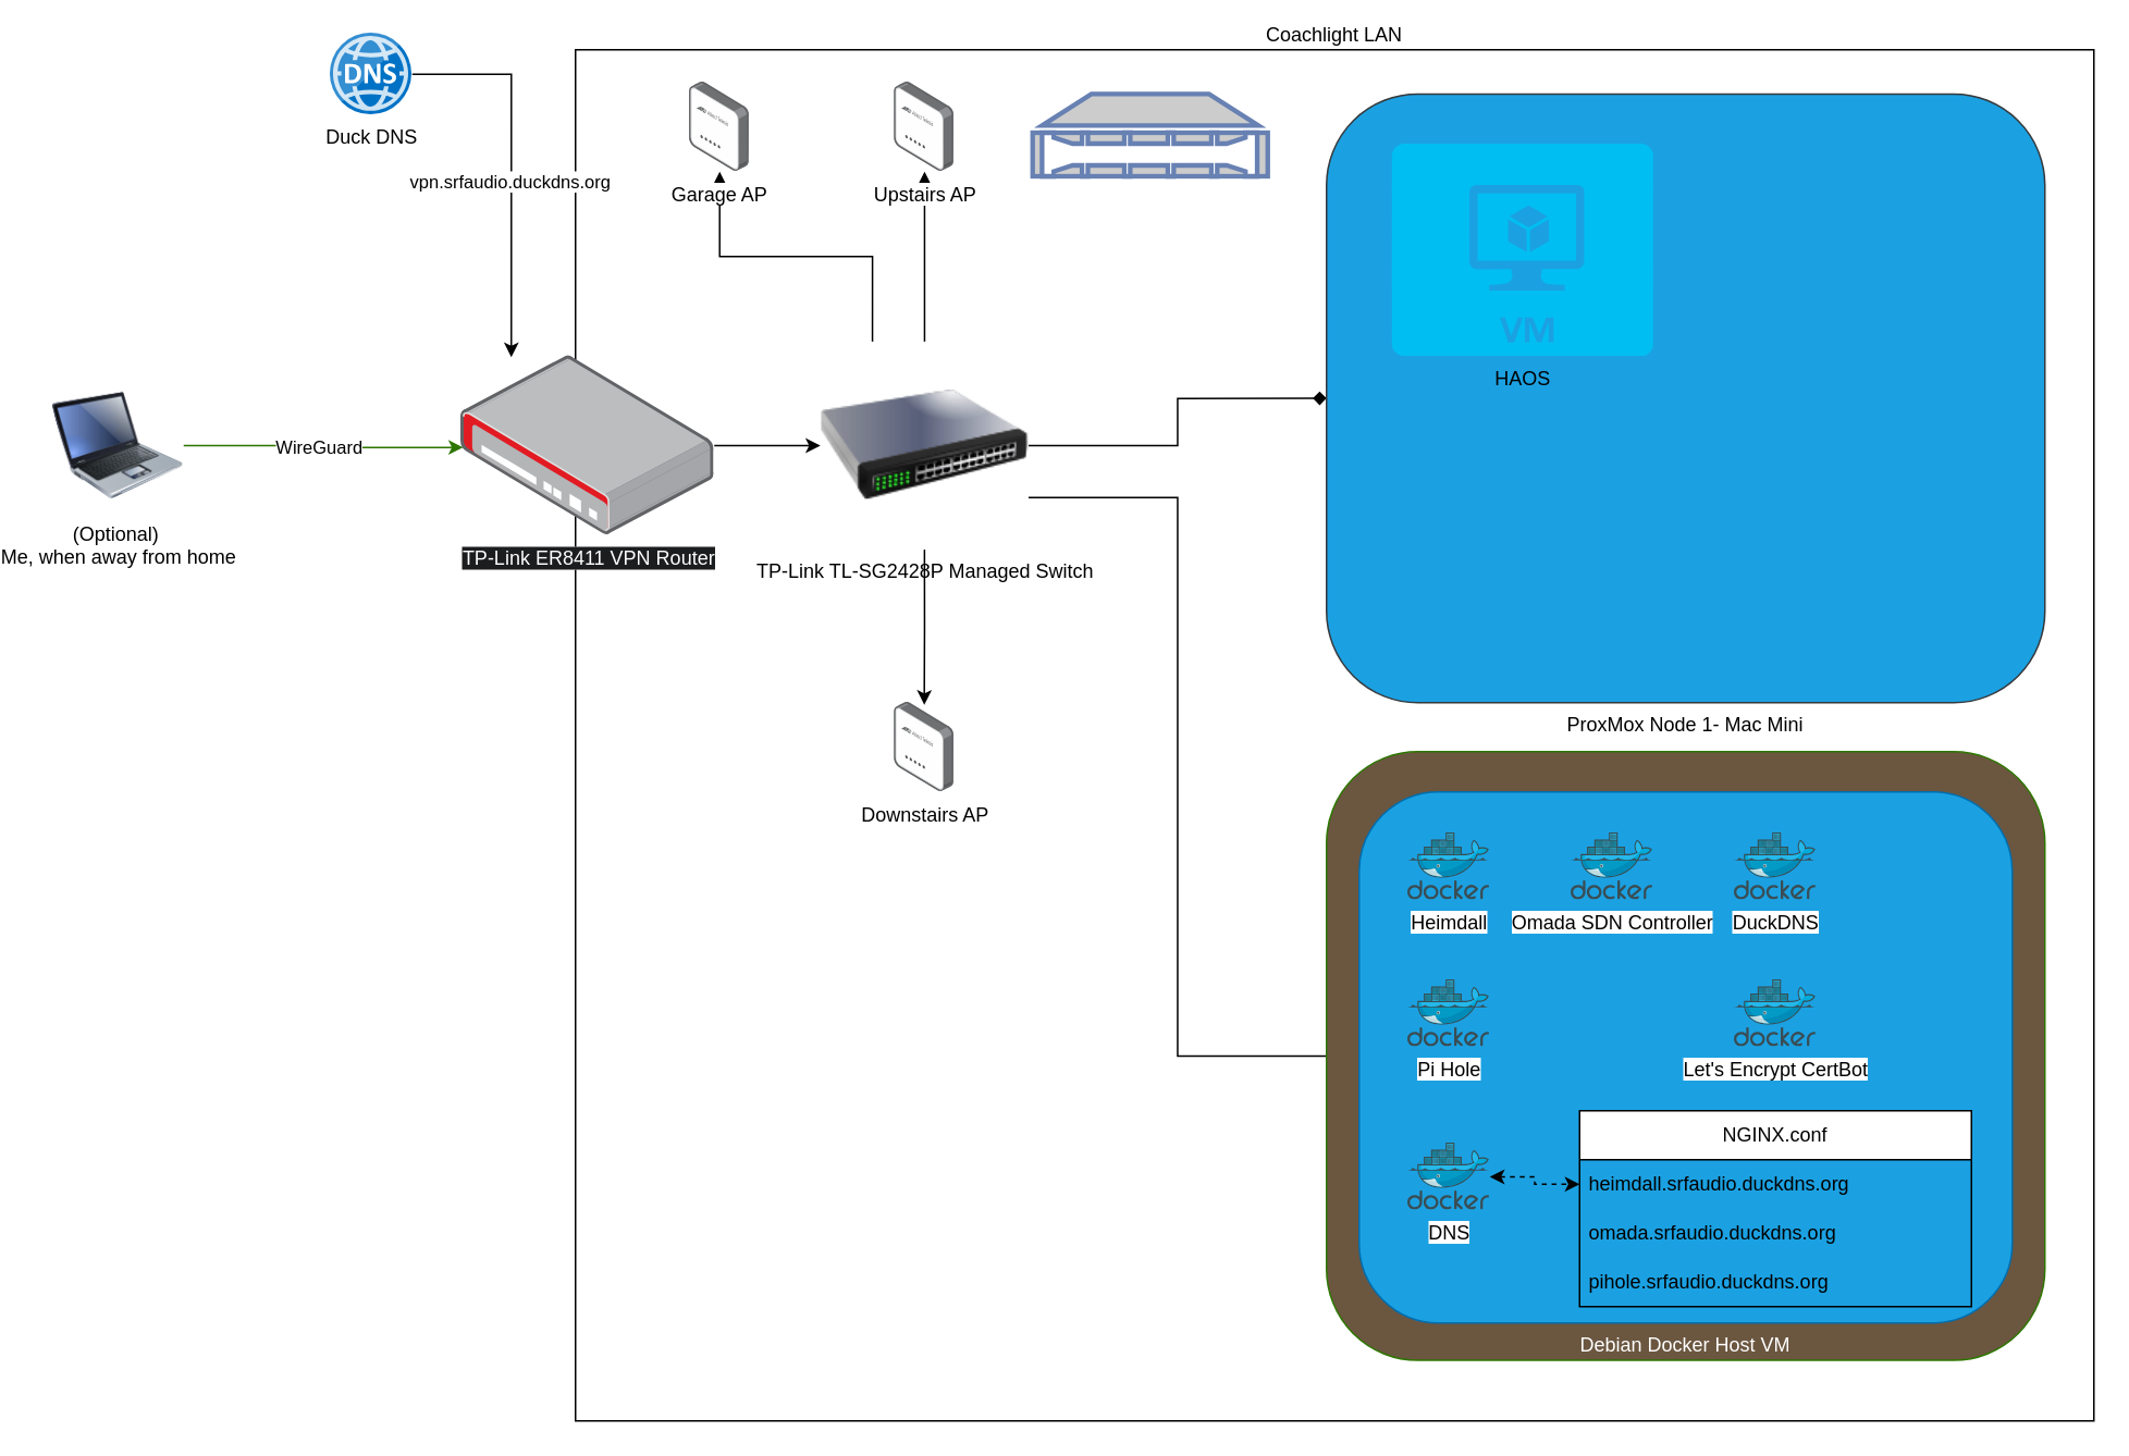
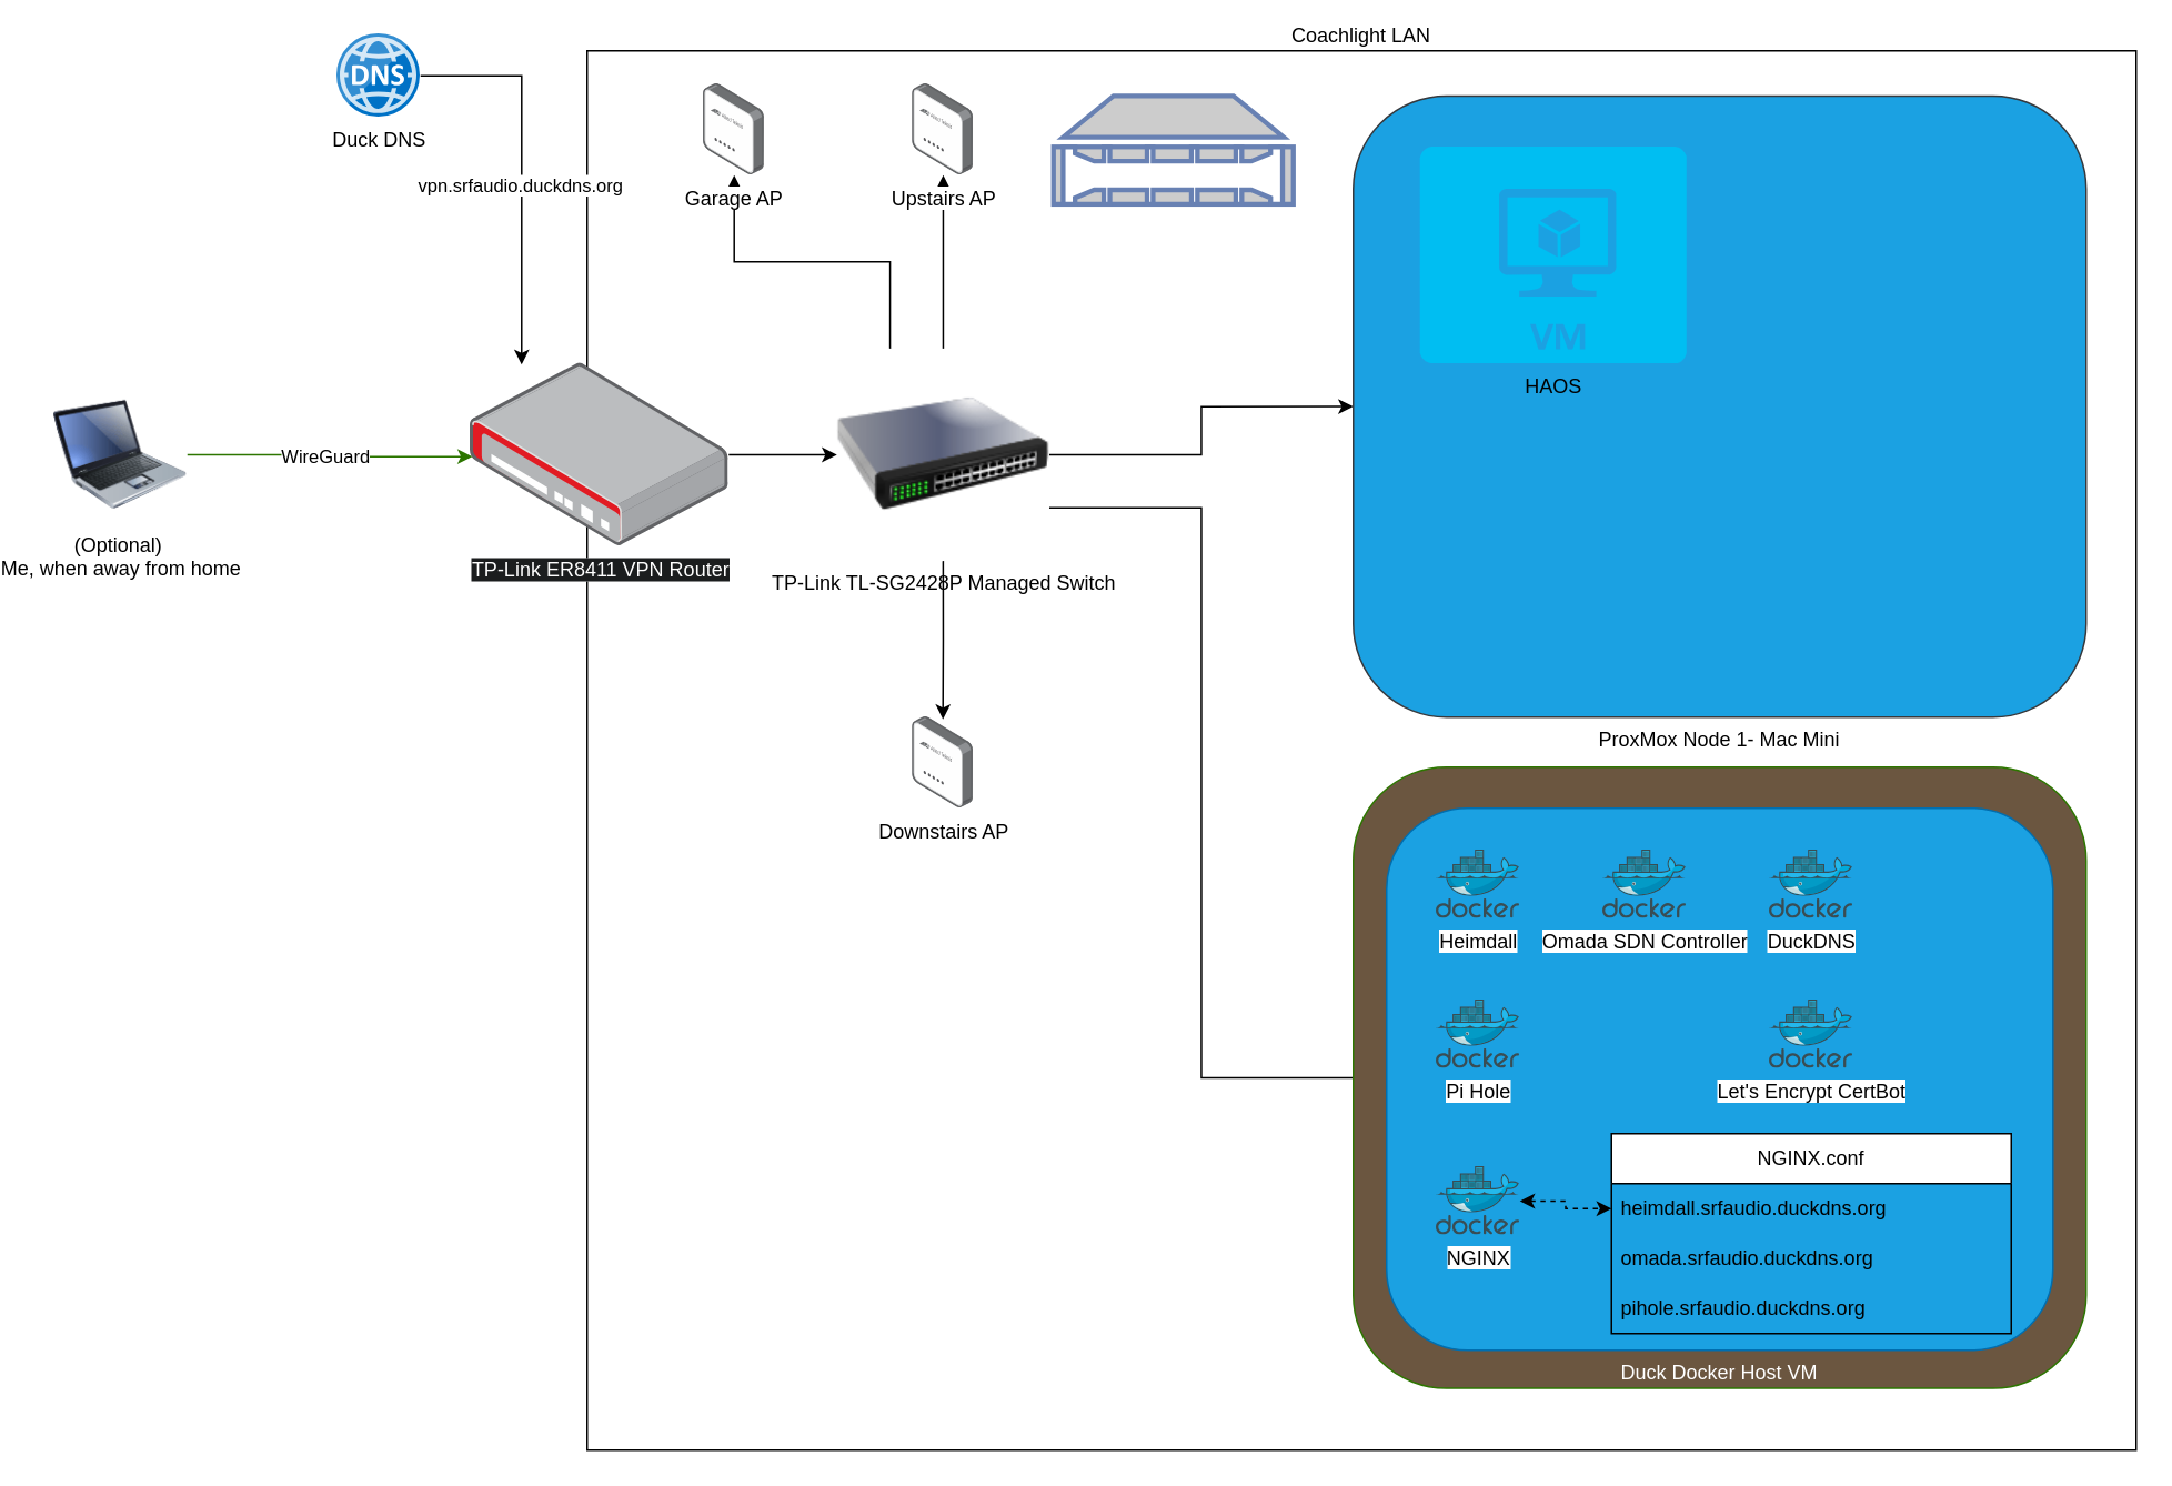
  <mxCell id="0" />
  <mxCell id="1" parent="0" />
  <mxCell id="2" value="Coachlight LAN" style="rounded=0;whiteSpace=wrap;html=1;labelPosition=center;verticalLabelPosition=top;align=center;verticalAlign=bottom;" vertex="1" parent="1"><mxGeometry x="340" y="30" width="930" height="840" as="geometry" /></mxCell>
  <mxCell id="3" style="edgeStyle=orthogonalEdgeStyle;rounded=0;orthogonalLoop=1;jettySize=auto;html=1;entryX=0;entryY=0.5;entryDx=0;entryDy=0;" edge="1" parent="1" source="4" target="9"><mxGeometry relative="1" as="geometry" /></mxCell>
  <mxCell id="4" value="&lt;span style=&quot;background-color: rgb(27, 29, 30);&quot;&gt;TP-Link ER8411 VPN Router&lt;/span&gt;" style="image;points=[];aspect=fixed;html=1;align=center;shadow=0;dashed=0;image=img/lib/allied_telesis/security/Router_VPN.svg;fontColor=#FFFFFF;" vertex="1" parent="1"><mxGeometry x="270" y="217.5" width="155" height="110" as="geometry" /></mxCell>
  <mxCell id="5" style="edgeStyle=orthogonalEdgeStyle;rounded=0;orthogonalLoop=1;jettySize=auto;html=1;" edge="1" parent="1" source="9" target="10"><mxGeometry relative="1" as="geometry" /></mxCell>
  <mxCell id="6" style="edgeStyle=orthogonalEdgeStyle;rounded=0;orthogonalLoop=1;jettySize=auto;html=1;exitX=0.25;exitY=0;exitDx=0;exitDy=0;" edge="1" parent="1" source="9" target="13"><mxGeometry relative="1" as="geometry" /></mxCell>
- <mxCell id="7" style="edgeStyle=orthogonalEdgeStyle;rounded=0;orthogonalLoop=1;jettySize=auto;html=1;exitX=1;exitY=0.5;exitDx=0;exitDy=0;entryX=0;entryY=0.5;entryDx=0;entryDy=0;endArrow=diamond;" edge="1" parent="1" source="9" target="15"><mxGeometry relative="1" as="geometry" /></mxCell>
+ <mxCell id="7" style="edgeStyle=orthogonalEdgeStyle;rounded=0;orthogonalLoop=1;jettySize=auto;html=1;exitX=1;exitY=0.5;exitDx=0;exitDy=0;entryX=0;entryY=0.5;entryDx=0;entryDy=0;" edge="1" parent="1" source="9" target="15"><mxGeometry relative="1" as="geometry" /></mxCell>
  <mxCell id="8" style="edgeStyle=orthogonalEdgeStyle;rounded=0;orthogonalLoop=1;jettySize=auto;html=1;exitX=1;exitY=0.75;exitDx=0;exitDy=0;entryX=0;entryY=0.5;entryDx=0;entryDy=0;endArrow=none;" edge="1" parent="1" source="9" target="16"><mxGeometry relative="1" as="geometry" /></mxCell>
  <mxCell id="9" value="TP-Link TL-SG2428P Managed Switch" style="image;html=1;image=img/lib/clip_art/networking/Switch_128x128.png" vertex="1" parent="1"><mxGeometry x="490" y="208.75" width="127.5" height="127.5" as="geometry" /></mxCell>
  <mxCell id="10" value="Upstairs AP" style="image;points=[];aspect=fixed;html=1;align=center;shadow=0;dashed=0;image=img/lib/allied_telesis/wireless/Access_Point_Indoor.svg;" vertex="1" parent="1"><mxGeometry x="535.45" y="50" width="36.6" height="54.6" as="geometry" /></mxCell>
  <mxCell id="11" value="Downstairs AP" style="image;points=[];aspect=fixed;html=1;align=center;shadow=0;dashed=0;image=img/lib/allied_telesis/wireless/Access_Point_Indoor.svg;" vertex="1" parent="1"><mxGeometry x="535.45" y="430" width="36.6" height="54.6" as="geometry" /></mxCell>
  <mxCell id="12" style="edgeStyle=orthogonalEdgeStyle;rounded=0;orthogonalLoop=1;jettySize=auto;html=1;exitX=0.5;exitY=1;exitDx=0;exitDy=0;entryX=0.496;entryY=0.024;entryDx=0;entryDy=0;entryPerimeter=0;" edge="1" parent="1" source="9" target="11"><mxGeometry relative="1" as="geometry" /></mxCell>
  <mxCell id="13" value="Garage AP" style="image;points=[];aspect=fixed;html=1;align=center;shadow=0;dashed=0;image=img/lib/allied_telesis/wireless/Access_Point_Indoor.svg;" vertex="1" parent="1"><mxGeometry x="410" y="50" width="36.6" height="54.6" as="geometry" /></mxCell>
- <mxCell id="14" value="Synology 1813+ NAS" style="fontColor=#FFFFFF;verticalAlign=top;verticalLabelPosition=bottom;labelPosition=center;align=center;html=1;outlineConnect=0;fillColor=#CCCCCC;strokeColor=#6881B3;gradientColor=none;gradientDirection=north;strokeWidth=2;shape=mxgraph.networks.nas_filer;" vertex="1" parent="1"><mxGeometry x="620" y="57.1" width="144" height="50.4" as="geometry" /></mxCell>
+ <mxCell id="14" value="Synology 1813+ NAS" style="fontColor=#FFFFFF;verticalAlign=top;verticalLabelPosition=bottom;labelPosition=center;align=center;html=1;outlineConnect=0;fillColor=#CCCCCC;strokeColor=#6881B3;gradientColor=none;gradientDirection=north;strokeWidth=2;shape=mxgraph.networks.nas_filer;" vertex="1" parent="1"><mxGeometry x="620" y="57.1" width="144" height="65" as="geometry" /></mxCell>
  <mxCell id="15" value="ProxMox Node 1- Mac Mini" style="rounded=1;whiteSpace=wrap;html=1;labelPosition=center;verticalLabelPosition=bottom;align=center;verticalAlign=top;fillColor=#1ba1e2;strokeColor=#36393d;" vertex="1" parent="1"><mxGeometry x="800" y="57.1" width="440" height="372.9" as="geometry" /></mxCell>
  <mxCell id="16" value="ProxMox Node 2- Mac Mini" style="rounded=1;whiteSpace=wrap;html=1;labelPosition=center;verticalLabelPosition=bottom;align=center;verticalAlign=top;fillColor=#6B5640;strokeColor=#2D7600;fontColor=#ffffff;" vertex="1" parent="1"><mxGeometry x="800" y="460" width="440" height="372.9" as="geometry" /></mxCell>
  <mxCell id="17" value="HAOS" style="verticalLabelPosition=bottom;html=1;verticalAlign=top;align=center;strokeColor=none;fillColor=#00BEF2;shape=mxgraph.azure.virtual_machine;" vertex="1" parent="1"><mxGeometry x="840" y="87.5" width="160" height="130" as="geometry" /></mxCell>
- <mxCell id="18" value="Debian Docker Host VM" style="rounded=1;whiteSpace=wrap;html=1;fillColor=#1ba1e2;fontColor=#ffffff;strokeColor=#006EAF;labelPosition=center;verticalLabelPosition=bottom;align=center;verticalAlign=top;" vertex="1" parent="1"><mxGeometry x="820" y="484.6" width="400" height="325.4" as="geometry" /></mxCell>
+ <mxCell id="18" value="Duck Docker Host VM" style="rounded=1;whiteSpace=wrap;html=1;fillColor=#1ba1e2;fontColor=#ffffff;strokeColor=#006EAF;labelPosition=center;verticalLabelPosition=bottom;align=center;verticalAlign=top;" vertex="1" parent="1"><mxGeometry x="820" y="484.6" width="400" height="325.4" as="geometry" /></mxCell>
  <mxCell id="19" value="Heimdall" style="image;sketch=0;aspect=fixed;html=1;points=[];align=center;fontSize=12;image=img/lib/mscae/Docker.svg;" vertex="1" parent="1"><mxGeometry x="850" y="510" width="50" height="41" as="geometry" /></mxCell>
  <mxCell id="20" value="Omada SDN Controller" style="image;sketch=0;aspect=fixed;html=1;points=[];align=center;fontSize=12;image=img/lib/mscae/Docker.svg;" vertex="1" parent="1"><mxGeometry x="950" y="510" width="50" height="41" as="geometry" /></mxCell>
  <mxCell id="21" value="DuckDNS" style="image;sketch=0;aspect=fixed;html=1;points=[];align=center;fontSize=12;image=img/lib/mscae/Docker.svg;" vertex="1" parent="1"><mxGeometry x="1050" y="510" width="50" height="41" as="geometry" /></mxCell>
  <mxCell id="22" value="Pi Hole" style="image;sketch=0;aspect=fixed;html=1;points=[];align=center;fontSize=12;image=img/lib/mscae/Docker.svg;" vertex="1" parent="1"><mxGeometry x="850" y="600" width="50" height="41" as="geometry" /></mxCell>
  <mxCell id="23" style="edgeStyle=orthogonalEdgeStyle;rounded=0;orthogonalLoop=1;jettySize=auto;html=1;entryX=0;entryY=0.5;entryDx=0;entryDy=0;startArrow=classic;startFill=1;dashed=1;" edge="1" parent="1" source="24" target="33"><mxGeometry relative="1" as="geometry" /></mxCell>
- <mxCell id="24" value="DNS" style="image;sketch=0;aspect=fixed;html=1;points=[];align=center;fontSize=12;image=img/lib/mscae/Docker.svg;" vertex="1" parent="1"><mxGeometry x="850" y="700" width="50" height="41" as="geometry" /></mxCell>
+ <mxCell id="24" value="NGINX" style="image;sketch=0;aspect=fixed;html=1;points=[];align=center;fontSize=12;image=img/lib/mscae/Docker.svg;" vertex="1" parent="1"><mxGeometry x="850" y="700" width="50" height="41" as="geometry" /></mxCell>
  <mxCell id="25" value="Let's Encrypt CertBot" style="image;sketch=0;aspect=fixed;html=1;points=[];align=center;fontSize=12;image=img/lib/mscae/Docker.svg;" vertex="1" parent="1"><mxGeometry x="1050" y="600" width="50" height="41" as="geometry" /></mxCell>
  <mxCell id="26" value="Duck DNS" style="image;sketch=0;aspect=fixed;html=1;points=[];align=center;fontSize=12;image=img/lib/mscae/DNS.svg;" vertex="1" parent="1"><mxGeometry x="190" y="20" width="50" height="50" as="geometry" /></mxCell>
  <mxCell id="27" style="edgeStyle=orthogonalEdgeStyle;rounded=0;orthogonalLoop=1;jettySize=auto;html=1;entryX=0.198;entryY=0.008;entryDx=0;entryDy=0;entryPerimeter=0;" edge="1" parent="1" source="26" target="4"><mxGeometry relative="1" as="geometry"><mxPoint x="113.753" y="240.25" as="targetPoint" /></mxGeometry></mxCell>
  <mxCell id="28" value="vpn.srfaudio.duckdns.org" style="edgeLabel;html=1;align=center;verticalAlign=middle;resizable=0;points=[];" vertex="1" connectable="0" parent="27"><mxGeometry x="0.076" y="-1" relative="1" as="geometry"><mxPoint as="offset" /></mxGeometry></mxCell>
  <mxCell id="29" value="(Optional)&amp;nbsp;&lt;div&gt;Me, when away from home&lt;/div&gt;" style="image;html=1;image=img/lib/clip_art/computers/Laptop_128x128.png" vertex="1" parent="1"><mxGeometry x="20" y="232.5" width="80" height="80" as="geometry" /></mxCell>
  <mxCell id="30" style="edgeStyle=orthogonalEdgeStyle;rounded=0;orthogonalLoop=1;jettySize=auto;html=1;entryX=0.008;entryY=0.51;entryDx=0;entryDy=0;entryPerimeter=0;fillColor=#60a917;strokeColor=#2D7600;" edge="1" parent="1" source="29" target="4"><mxGeometry relative="1" as="geometry" /></mxCell>
  <mxCell id="31" value="WireGuard" style="edgeLabel;html=1;align=center;verticalAlign=middle;resizable=0;points=[];" vertex="1" connectable="0" parent="30"><mxGeometry x="-0.037" y="-1" relative="1" as="geometry"><mxPoint x="-1" as="offset" /></mxGeometry></mxCell>
  <mxCell id="32" value="NGINX.conf" style="swimlane;fontStyle=0;childLayout=stackLayout;horizontal=1;startSize=30;horizontalStack=0;resizeParent=1;resizeParentMax=0;resizeLast=0;collapsible=1;marginBottom=0;whiteSpace=wrap;html=1;" vertex="1" parent="1"><mxGeometry x="955" y="680" width="240" height="120" as="geometry" /></mxCell>
  <mxCell id="33" value="heimdall.srfaudio.duckdns.org" style="text;strokeColor=none;fillColor=none;align=left;verticalAlign=middle;spacingLeft=4;spacingRight=4;overflow=hidden;points=[[0,0.5],[1,0.5]];portConstraint=eastwest;rotatable=0;whiteSpace=wrap;html=1;" vertex="1" parent="32"><mxGeometry y="30" width="240" height="30" as="geometry" /></mxCell>
  <mxCell id="34" value="omada.srfaudio.duckdns.org" style="text;strokeColor=none;fillColor=none;align=left;verticalAlign=middle;spacingLeft=4;spacingRight=4;overflow=hidden;points=[[0,0.5],[1,0.5]];portConstraint=eastwest;rotatable=0;whiteSpace=wrap;html=1;" vertex="1" parent="32"><mxGeometry y="60" width="240" height="30" as="geometry" /></mxCell>
  <mxCell id="35" value="pihole.srfaudio.duckdns.org" style="text;strokeColor=none;fillColor=none;align=left;verticalAlign=middle;spacingLeft=4;spacingRight=4;overflow=hidden;points=[[0,0.5],[1,0.5]];portConstraint=eastwest;rotatable=0;whiteSpace=wrap;html=1;" vertex="1" parent="32"><mxGeometry y="90" width="240" height="30" as="geometry" /></mxCell>
